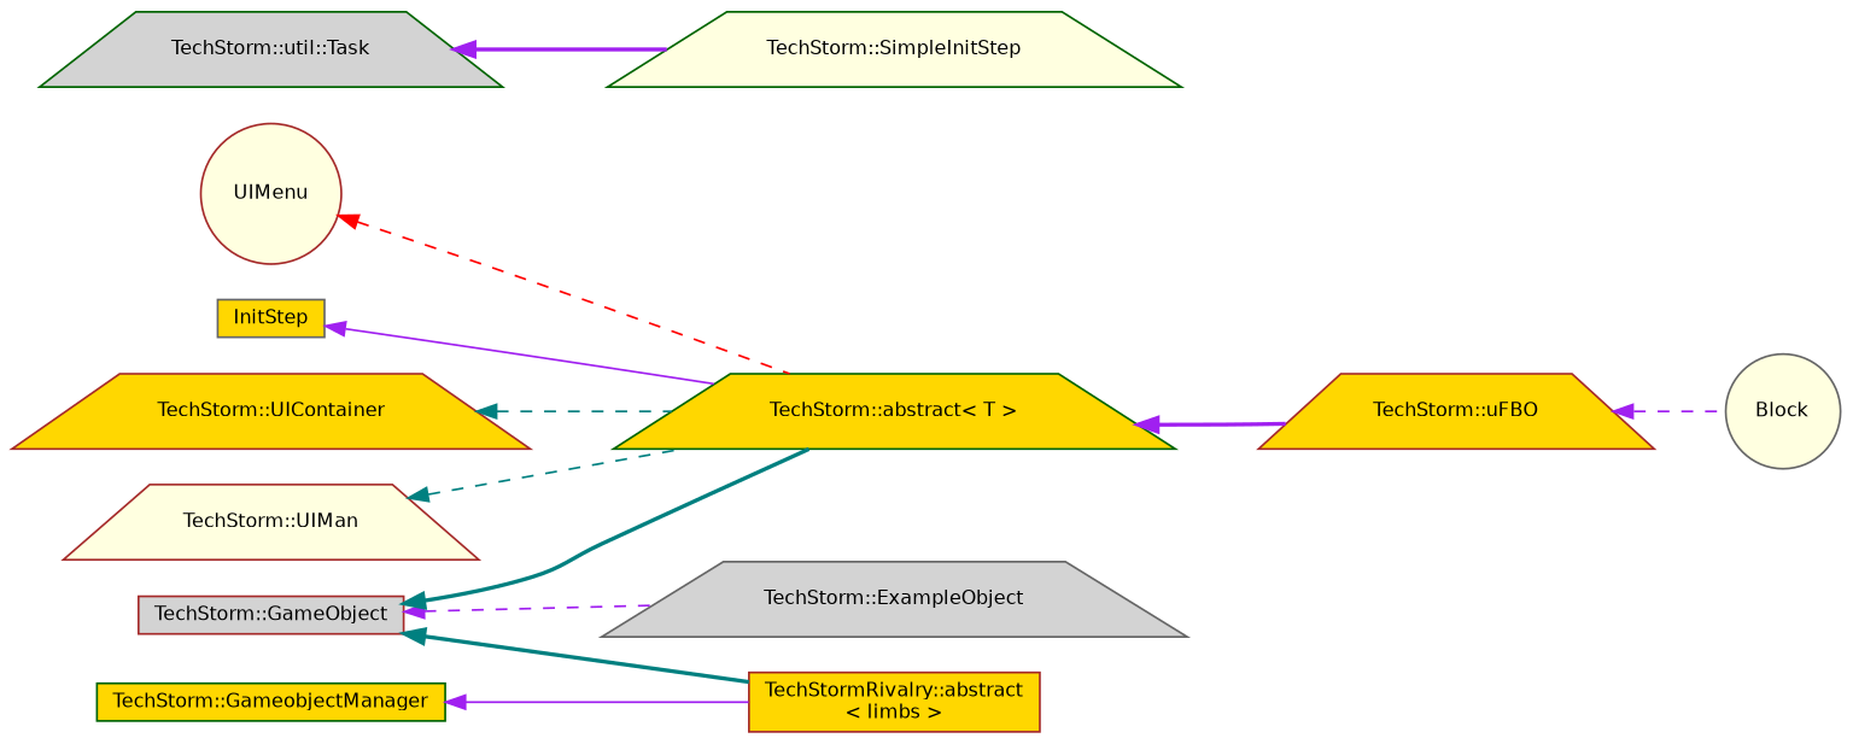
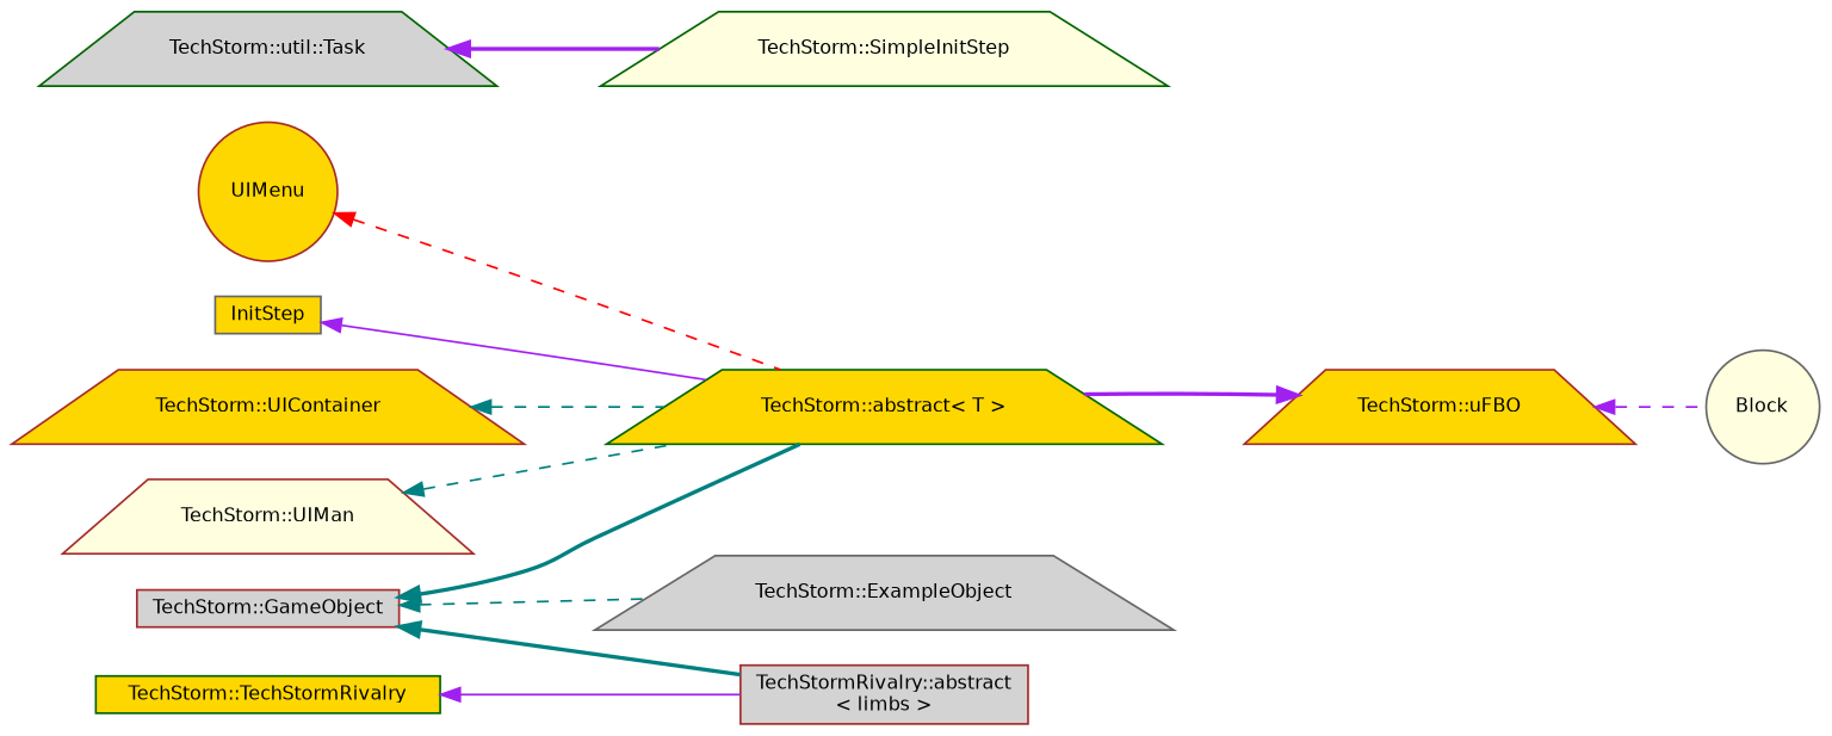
  digraph {
    rankdir=LR
    node [color=brown fillcolor=gold fontname=Helvetica fontsize=10 shape=trapezium style=filled]
    edge [color=teal dir=back fontname=Helvetica fontsize=10 labelfontname=Helvetica labelfontsize=10 style=dashed]
    n1 [fillcolor=lightgrey height=0.2 label="TechStorm::GameObject" shape=box width=0.4]
    n2 [color=gray40 fillcolor=lightgrey height=0.2 label="TechStorm::ExampleObject" width=0.4]
    n3 [color=darkgreen height=0.2 label="TechStorm::abstract\< T \>" width=0.4]
-   n4 [height=0.2 label="TechStormRivalry::abstract\l\< limbs \>" shape=box width=0.4]
+   n4 [fillcolor=lightgrey height=0.2 label="TechStormRivalry::abstract\l\< limbs \>" shape=box width=0.4]
    n5 [color=gray40 fillcolor=lightyellow height=0.2 label=Block shape=circle width=0.4]
-   n6 [color=darkgreen height=0.2 label="TechStorm::GameobjectManager" shape=box width=0.4]
+   n6 [color=darkgreen height=0.2 label="TechStorm::TechStormRivalry" shape=box width=0.4]
    n7 [color=gray40 height=0.2 label=InitStep shape=box width=0.4]
    n8 [color=darkgreen fillcolor=lightyellow height=0.2 label="TechStorm::SimpleInitStep" width=0.4]
    n9 [color=darkgreen fillcolor=lightgrey height=0.2 label="TechStorm::util::Task" width=0.4]
    n10 [height=0.2 label="TechStorm::uFBO" width=0.4]
    n11 [height=0.2 label="TechStorm::UIContainer" width=0.4]
    n12 [fillcolor=lightyellow height=0.2 label="TechStorm::UIMan" width=0.4]
-   n13 [fillcolor=lightyellow height=0.2 label=UIMenu shape=circle width=0.4]
-   n1 -> n2 [color=purple]
+   n13 [height=0.2 label=UIMenu shape=circle width=0.4]
+   n1 -> n2
    n1 -> n3 [style=bold]
    n1 -> n4 [style=bold]
    n6 -> n4 [color=purple style=solid]
    n7 -> n3 [color=purple style=solid]
    n9 -> n8 [color=purple style=bold]
-   n3 -> n10 [color=purple style=bold]
+   n10 -> n3 [color=purple style=bold]
    n10 -> n5 [color=purple]
    n11 -> n3
    n12 -> n3
    n13 -> n3 [color=red]
  }
